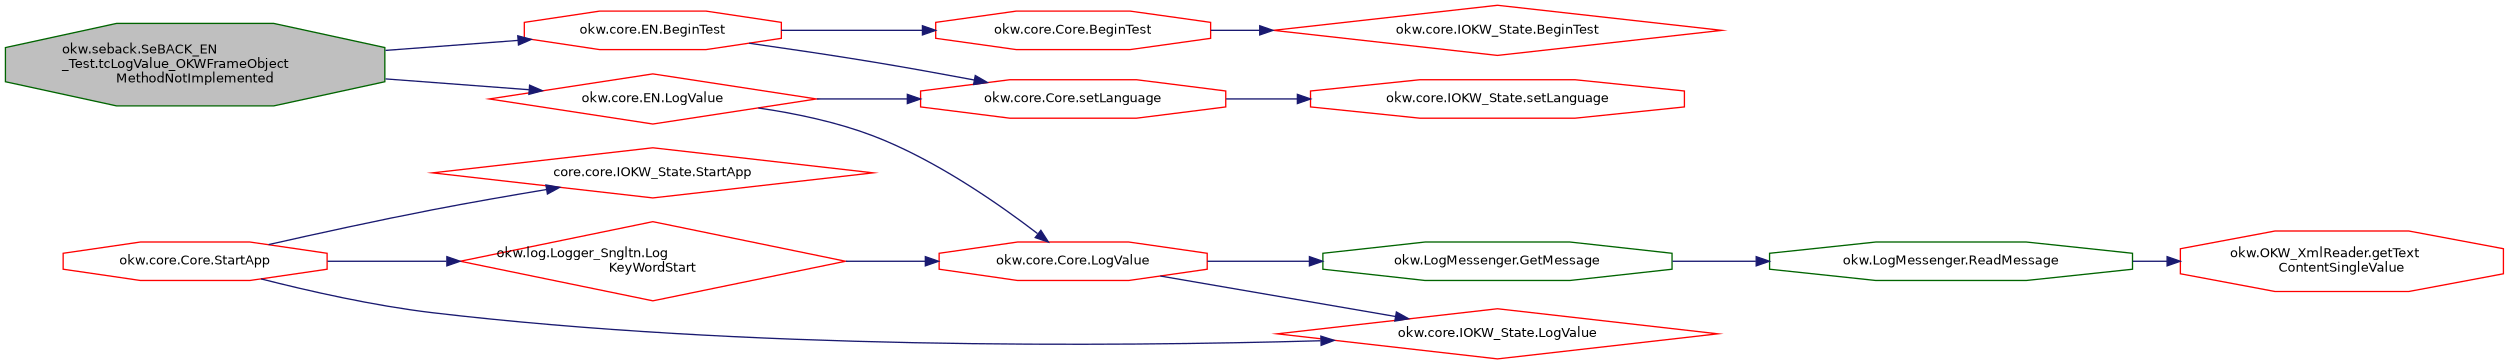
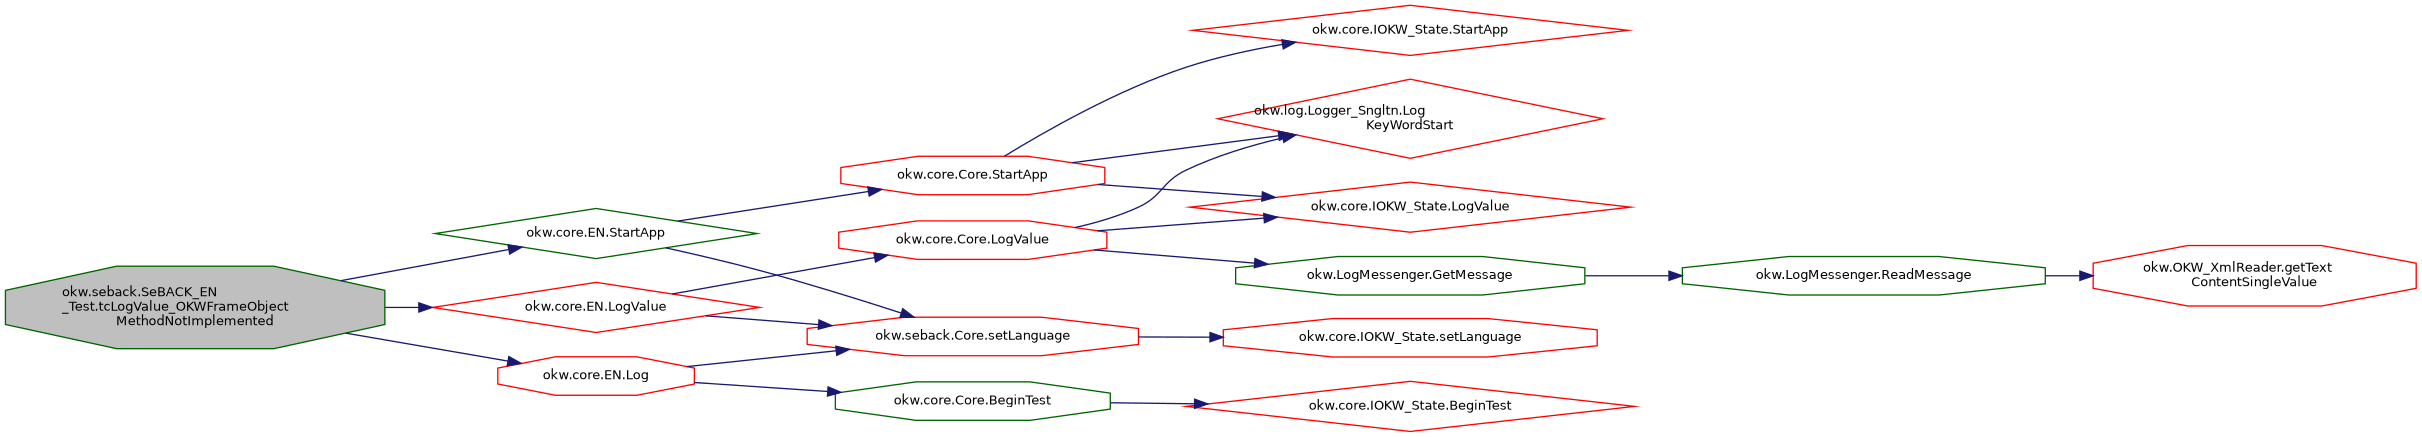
  digraph {
    rankdir=LR
    node [color=red fillcolor=white fontname=Helvetica fontsize=10 shape=octagon style=filled]
    edge [color=midnightblue fontname=Helvetica fontsize=10 labelfontname=Helvetica labelfontsize=10 style=solid]
    n1 [color=darkgreen fillcolor=grey75 fontcolor=black height=0.2 label="okw.seback.SeBACK_EN\l_Test.tcLogValue_OKWFrameObject\lMethodNotImplemented" width=0.4]
-   n2 [height=0.2 label="okw.core.EN.BeginTest" width=0.4]
+   n2 [height=0.2 label="okw.core.EN.Log" width=0.4]
+   n3 [color=darkgreen height=0.2 label="okw.core.EN.StartApp" shape=diamond width=0.4]
    n4 [height=0.2 label="okw.core.EN.LogValue" shape=diamond width=0.4]
-   n5 [height=0.2 label="okw.core.Core.setLanguage" width=0.4]
-   n6 [height=0.2 label="okw.core.Core.BeginTest" width=0.4]
+   n5 [height=0.2 label="okw.seback.Core.setLanguage" width=0.4]
+   n6 [color=darkgreen height=0.2 label="okw.core.Core.BeginTest" width=0.4]
    n7 [height=0.2 label="okw.core.Core.StartApp" width=0.4]
    n8 [height=0.2 label="okw.core.Core.LogValue" width=0.4]
    n9 [height=0.2 label="okw.core.IOKW_State.setLanguage" width=0.4]
    n10 [height=0.2 label="okw.core.IOKW_State.BeginTest" shape=diamond width=0.4]
    n11 [height=0.2 label="okw.log.Logger_Sngltn.Log\lKeyWordStart" shape=diamond width=0.4]
-   n12 [height=0.2 label="core.core.IOKW_State.StartApp" shape=diamond width=0.4]
+   n12 [height=0.2 label="okw.core.IOKW_State.StartApp" shape=diamond width=0.4]
    n13 [height=0.2 label="okw.core.IOKW_State.LogValue" shape=diamond width=0.4]
    n14 [color=darkgreen height=0.2 label="okw.LogMessenger.GetMessage" width=0.4]
    n15 [color=darkgreen height=0.2 label="okw.LogMessenger.ReadMessage" width=0.4]
    n16 [height=0.2 label="okw.OKW_XmlReader.getText\lContentSingleValue" width=0.4]
    n1 -> n2
+   n1 -> n3
    n1 -> n4
    n2 -> n5
    n2 -> n6
+   n3 -> n5
+   n3 -> n7
    n4 -> n5
    n4 -> n8
    n5 -> n9
    n6 -> n10
    n7 -> n11
    n7 -> n12
    n7 -> n13
-   n11 -> n8
+   n8 -> n11
    n8 -> n13
    n8 -> n14
    n14 -> n15
    n15 -> n16
  }
